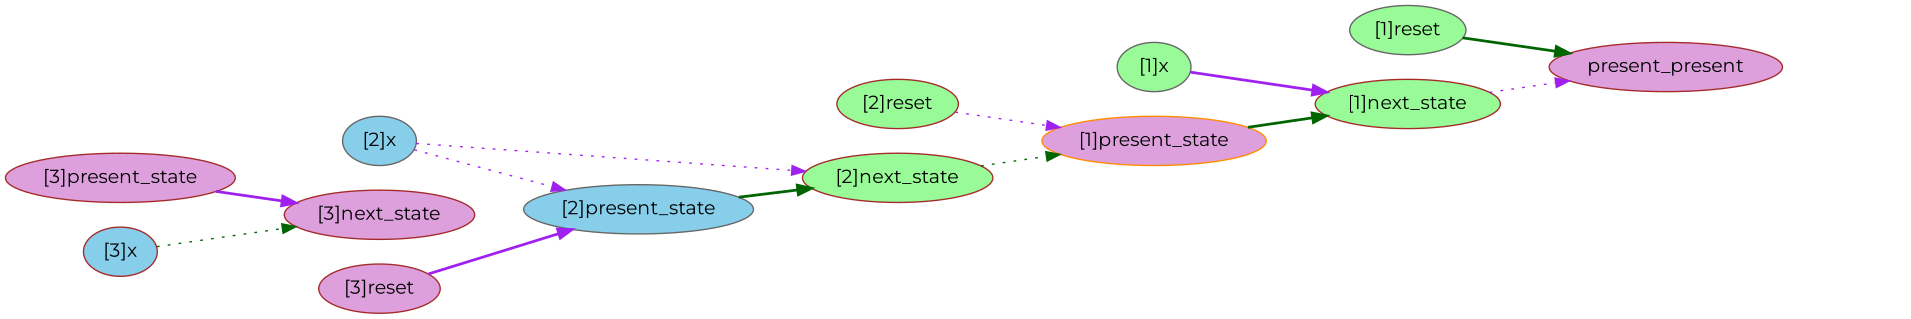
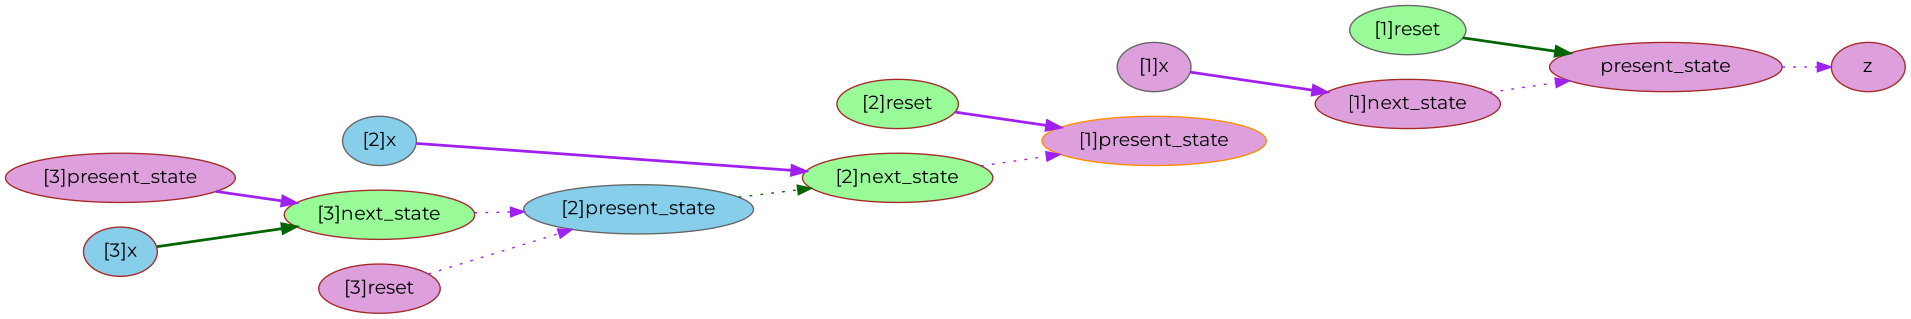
  strict digraph {
    fontname=Montserrat
    rankdir=LR
    node [color=brown complexity=12 fillcolor=plum fontname=Montserrat style=filled]
    edge [color=purple fontname=Montserrat style=dotted]
    "[2]next_state" [complexity=8 fillcolor=palegreen importance=6.83232309942 rank=0.854040387427]
    "[1]present_state" [color=darkorange complexity=6 importance=6.5171720445 rank=1.08619534075]
-   "[1]next_state" [complexity=5 fillcolor=palegreen importance=0.773737353692 rank=0.154747470738]
-   present_state [complexity=3 importance=0.458586298771 rank=0.15286209959 label=present_present]
+   "[1]next_state" [complexity=5 importance=0.773737353692 rank=0.154747470738]
+   present_state [complexity=3 importance=0.458586298771 rank=0.15286209959]
    "[2]reset" [complexity=7 fillcolor=palegreen importance=13.1474754121 rank=1.87821077316]
    "[2]x" [color=gray40 fillcolor=skyblue importance=54.7717161185 rank=4.56430967654]
+   z [complexity=0 importance=0.131313083814 rank=0.0]
    "[3]present_state" [importance=442.735345737 rank=36.8946121447]
-   "[3]next_state" [complexity=11 importance=55.3010090652 rank=5.02736446047]
+   "[3]next_state" [complexity=11 fillcolor=palegreen importance=55.3010090652 rank=5.02736446047]
    "[2]present_state" [color=gray40 complexity=9 fillcolor=skyblue importance=54.9858580103 rank=6.10953977892]
-   "[1]x" [color=gray40 complexity=9 fillcolor=palegreen importance=6.30303015269 rank=0.700336683633]
+   "[1]x" [color=gray40 complexity=9 importance=6.30303015269 rank=0.700336683633]
    "[3]x" [complexity=15 fillcolor=skyblue importance=442.521203845 rank=29.5014135897]
    "[1]reset" [color=gray40 complexity=4 fillcolor=palegreen importance=1.0303039207 rank=0.257575980174]
    "[3]reset" [complexity=10 importance=110.084847344 rank=11.0084847344]
-   "[2]next_state" -> "[1]present_state" [color=darkgreen]
-   "[1]present_state" -> "[1]next_state" [color=darkgreen style=bold]
+   "[2]next_state" -> "[1]present_state"
    "[1]next_state" -> present_state
-   "[2]reset" -> "[1]present_state"
-   "[2]x" -> "[2]next_state"
+   present_state -> z
+   "[2]reset" -> "[1]present_state" [style=bold]
+   "[2]x" -> "[2]next_state" [style=bold]
    "[3]present_state" -> "[3]next_state" [style=bold]
-   "[2]x" -> "[2]present_state"
-   "[2]present_state" -> "[2]next_state" [color=darkgreen style=bold]
+   "[3]next_state" -> "[2]present_state"
+   "[2]present_state" -> "[2]next_state" [color=darkgreen]
    "[1]x" -> "[1]next_state" [style=bold]
-   "[3]x" -> "[3]next_state" [color=darkgreen]
+   "[3]x" -> "[3]next_state" [color=darkgreen style=bold]
    "[1]reset" -> present_state [color=darkgreen style=bold]
-   "[3]reset" -> "[2]present_state" [style=bold]
+   "[3]reset" -> "[2]present_state"
  }
